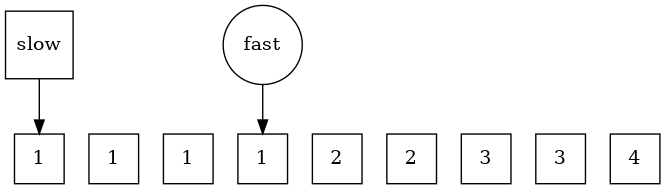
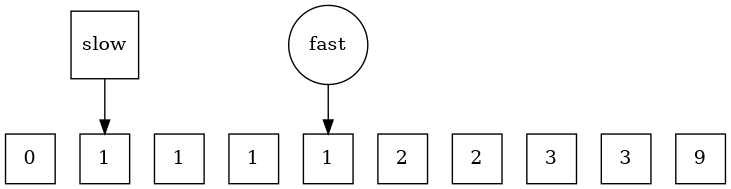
  digraph {
    node [shape=square]
+   n1 [label=0]
    n2 [label=1]
    n3 [label=1]
    n4 [label=1]
    n5 [label=1]
    n6 [label=2]
    n7 [label=2]
    n8 [label=3]
    n9 [label=3]
-   n10 [label=4]
+   n10 [label=9]
    slow
    fast [shape=circle]
    subgraph sub_1 {
      rank=same
+     n1
      n2
      n3
      n4
      n5
      n6
      n7
      n8
      n9
      n10
    }
    slow -> n2
    fast -> n5
  }
